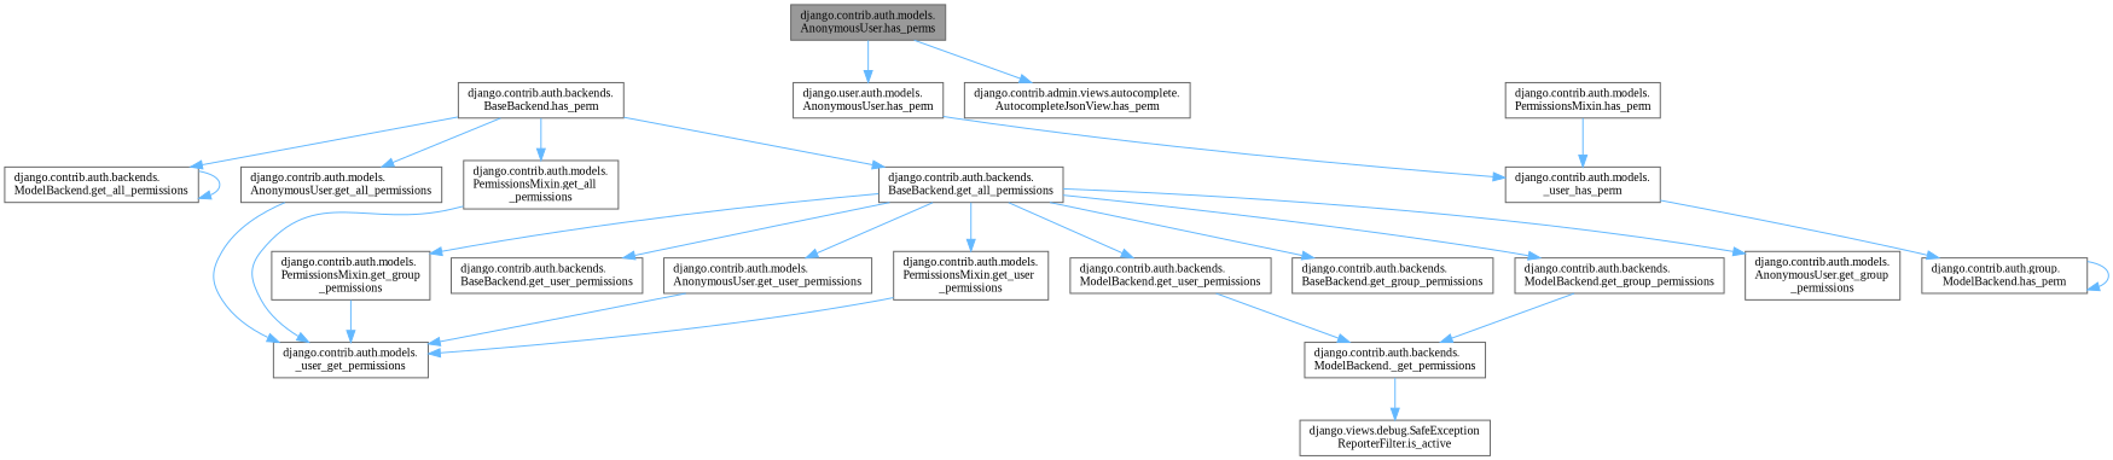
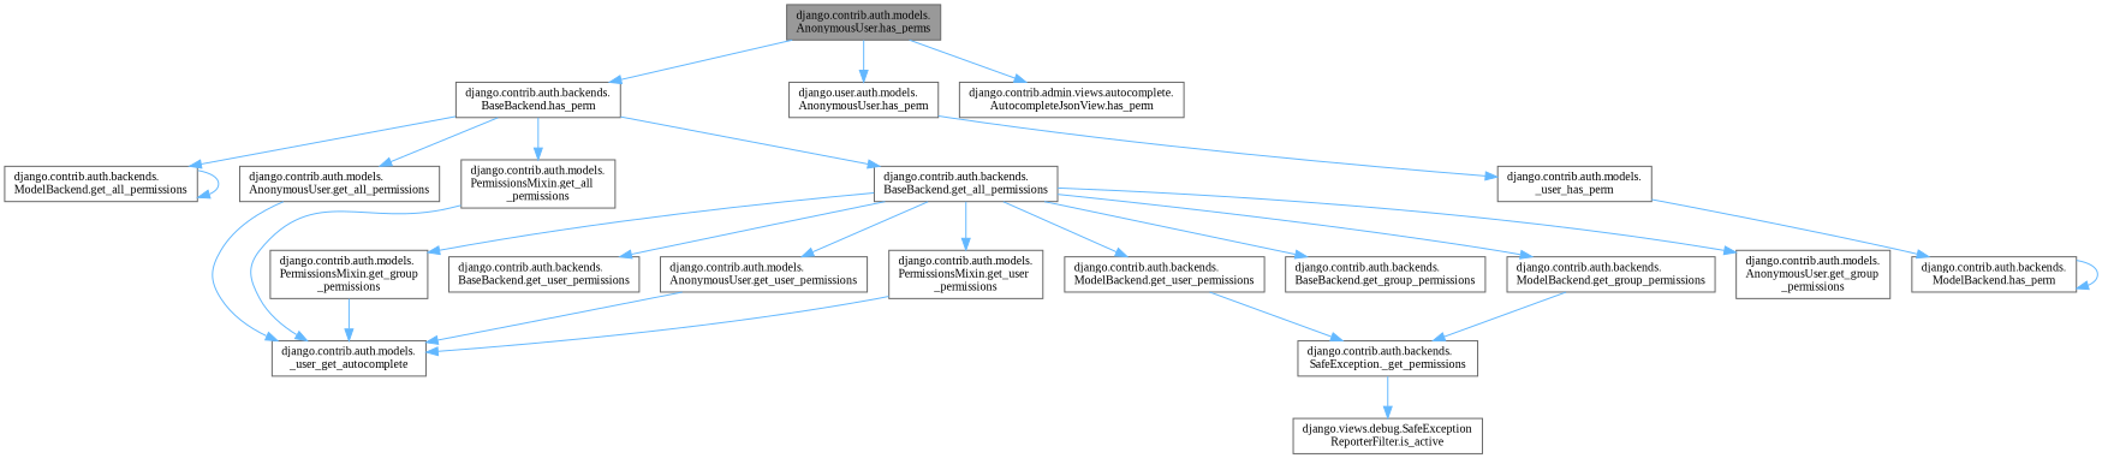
  digraph {
    fontname="Liberation Serif"
    rankdir=TB
    node [color=grey40 fillcolor=white fontname="Liberation Serif" fontsize=10 shape=box style=filled]
    edge [color=steelblue1 fontname="Liberation Serif" fontsize=10 labelfontname=Helvetica labelfontsize=10 style=solid]
    n1 [color=gray40 fillcolor=grey60 fontcolor=black height=0.2 label="django.contrib.auth.models.\lAnonymousUser.has_perms" width=0.4]
    n2 [height=0.2 label="django.contrib.admin.views.autocomplete.\lAutocompleteJsonView.has_perm" width=0.4]
    n3 [height=0.2 label="django.contrib.auth.backends.\lBaseBackend.has_perm" width=0.4]
    n4 [height=0.2 label="django.user.auth.models.\lAnonymousUser.has_perm" width=0.4]
    n5 [height=0.2 label="django.contrib.auth.backends.\lBaseBackend.get_all_permissions" width=0.4]
    n6 [height=0.2 label="django.contrib.auth.backends.\lModelBackend.get_all_permissions" width=0.4]
    n7 [height=0.2 label="django.contrib.auth.models.\lAnonymousUser.get_all_permissions" width=0.4]
    n8 [height=0.2 label="django.contrib.auth.models.\lPermissionsMixin.get_all\l_permissions" width=0.4]
-   n9 [height=0.2 label="django.contrib.auth.group.\lModelBackend.has_perm" width=0.4]
+   n9 [height=0.2 label="django.contrib.auth.backends.\lModelBackend.has_perm" width=0.4]
    n10 [height=0.2 label="django.contrib.auth.models.\l_user_has_perm" width=0.4]
-   n11 [height=0.2 label="django.contrib.auth.models.\lPermissionsMixin.has_perm" width=0.4]
    n12 [height=0.2 label="django.contrib.auth.backends.\lBaseBackend.get_group_permissions" width=0.4]
    n13 [height=0.2 label="django.contrib.auth.backends.\lModelBackend.get_group_permissions" width=0.4]
    n14 [height=0.2 label="django.contrib.auth.models.\lAnonymousUser.get_group\l_permissions" width=0.4]
    n15 [height=0.2 label="django.contrib.auth.models.\lPermissionsMixin.get_group\l_permissions" width=0.4]
    n16 [height=0.2 label="django.contrib.auth.backends.\lBaseBackend.get_user_permissions" width=0.4]
    n17 [height=0.2 label="django.contrib.auth.backends.\lModelBackend.get_user_permissions" width=0.4]
    n18 [height=0.2 label="django.contrib.auth.models.\lAnonymousUser.get_user_permissions" width=0.4]
    n19 [height=0.2 label="django.contrib.auth.models.\lPermissionsMixin.get_user\l_permissions" width=0.4]
-   n20 [height=0.2 label="django.contrib.auth.models.\l_user_get_permissions" width=0.4]
-   n21 [height=0.2 label="django.contrib.auth.backends.\lModelBackend._get_permissions" width=0.4]
+   n20 [height=0.2 label="django.contrib.auth.models.\l_user_get_autocomplete" width=0.4]
+   n21 [height=0.2 label="django.contrib.auth.backends.\lSafeException._get_permissions" width=0.4]
    n22 [height=0.2 label="django.views.debug.SafeException\lReporterFilter.is_active" width=0.4]
    n1 -> n2
+   n1 -> n3
    n1 -> n4
    n3 -> n5
    n3 -> n6
    n3 -> n7
    n3 -> n8
    n4 -> n10
    n5 -> n12
    n5 -> n13
    n5 -> n14
    n5 -> n15
    n5 -> n16
    n5 -> n17
    n5 -> n18
    n5 -> n19
    n6 -> n6
    n7 -> n20
    n8 -> n20
    n9 -> n9
    n10 -> n9
-   n11 -> n10
    n13 -> n21
    n15 -> n20
    n17 -> n21
    n18 -> n20
    n19 -> n20
    n21 -> n22
  }
